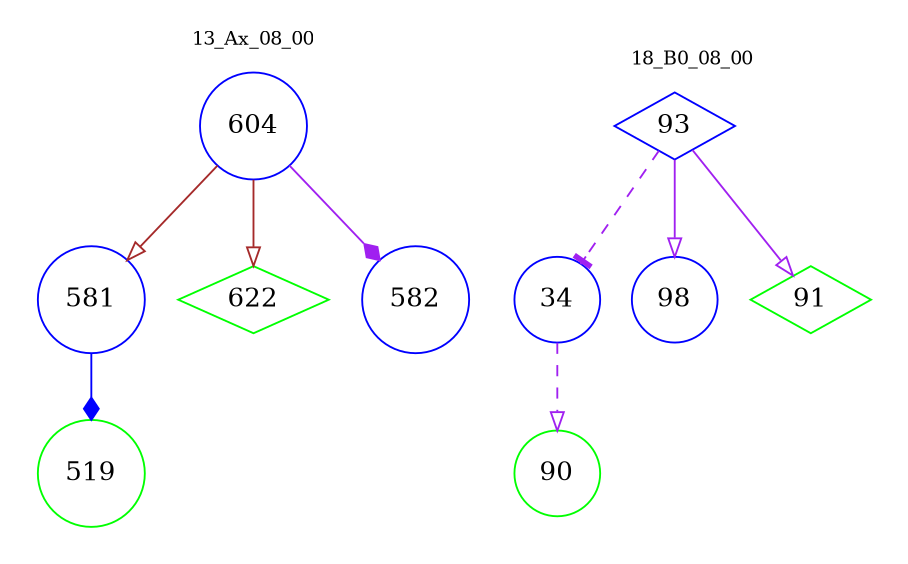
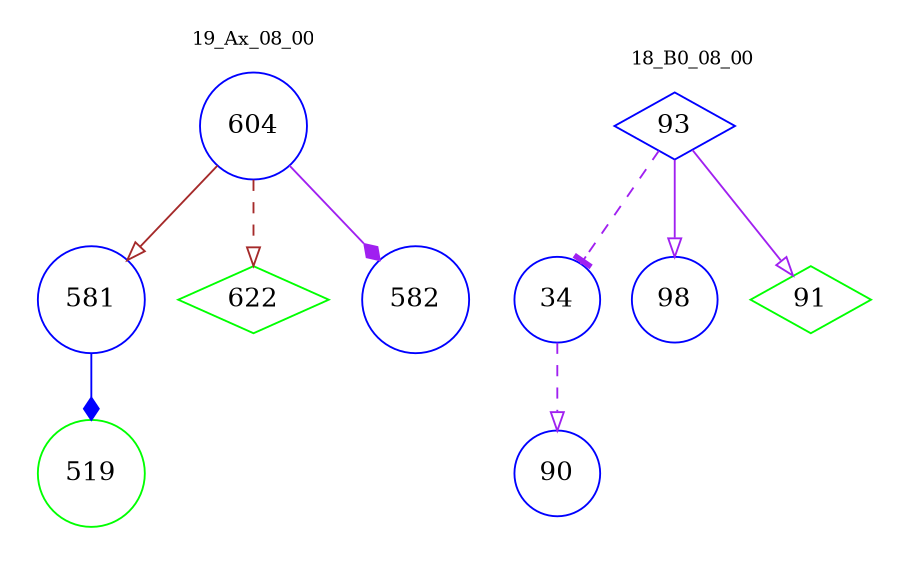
  digraph {
    node [color=blue shape=circle]
    edge [arrowhead=onormal color=purple style=solid]
    n1 [label=604]
    n2 [label=581]
    n3 [color=green label=622 shape=diamond]
    n4 [label=582]
    n5 [color=green label=519]
    n6 [label=93 shape=diamond]
    n7 [label=34]
    n8 [label=98]
    n9 [color=green label=91 shape=diamond]
-   n10 [color=green label=90]
+   n10 [label=90]
    subgraph cluster_1 {
      color=white
      fontsize=10
-     label="13_Ax_08_00"
+     label="19_Ax_08_00"
      n1
      n2
      n3
      n4
      n5
    }
    subgraph cluster_2 {
      color=white
      fontsize=10
      label="18_B0_08_00"
      n6
      n7
      n8
      n9
      n10
    }
    n1 -> n2 [color=brown]
-   n1 -> n3 [color=brown]
+   n1 -> n3 [color=brown style=dashed]
    n1 -> n4 [arrowhead=diamond]
    n2 -> n5 [arrowhead=diamond color=blue]
    n6 -> n7 [arrowhead=tee style=dashed]
    n6 -> n8
    n6 -> n9
    n7 -> n10 [style=dashed]
  }
